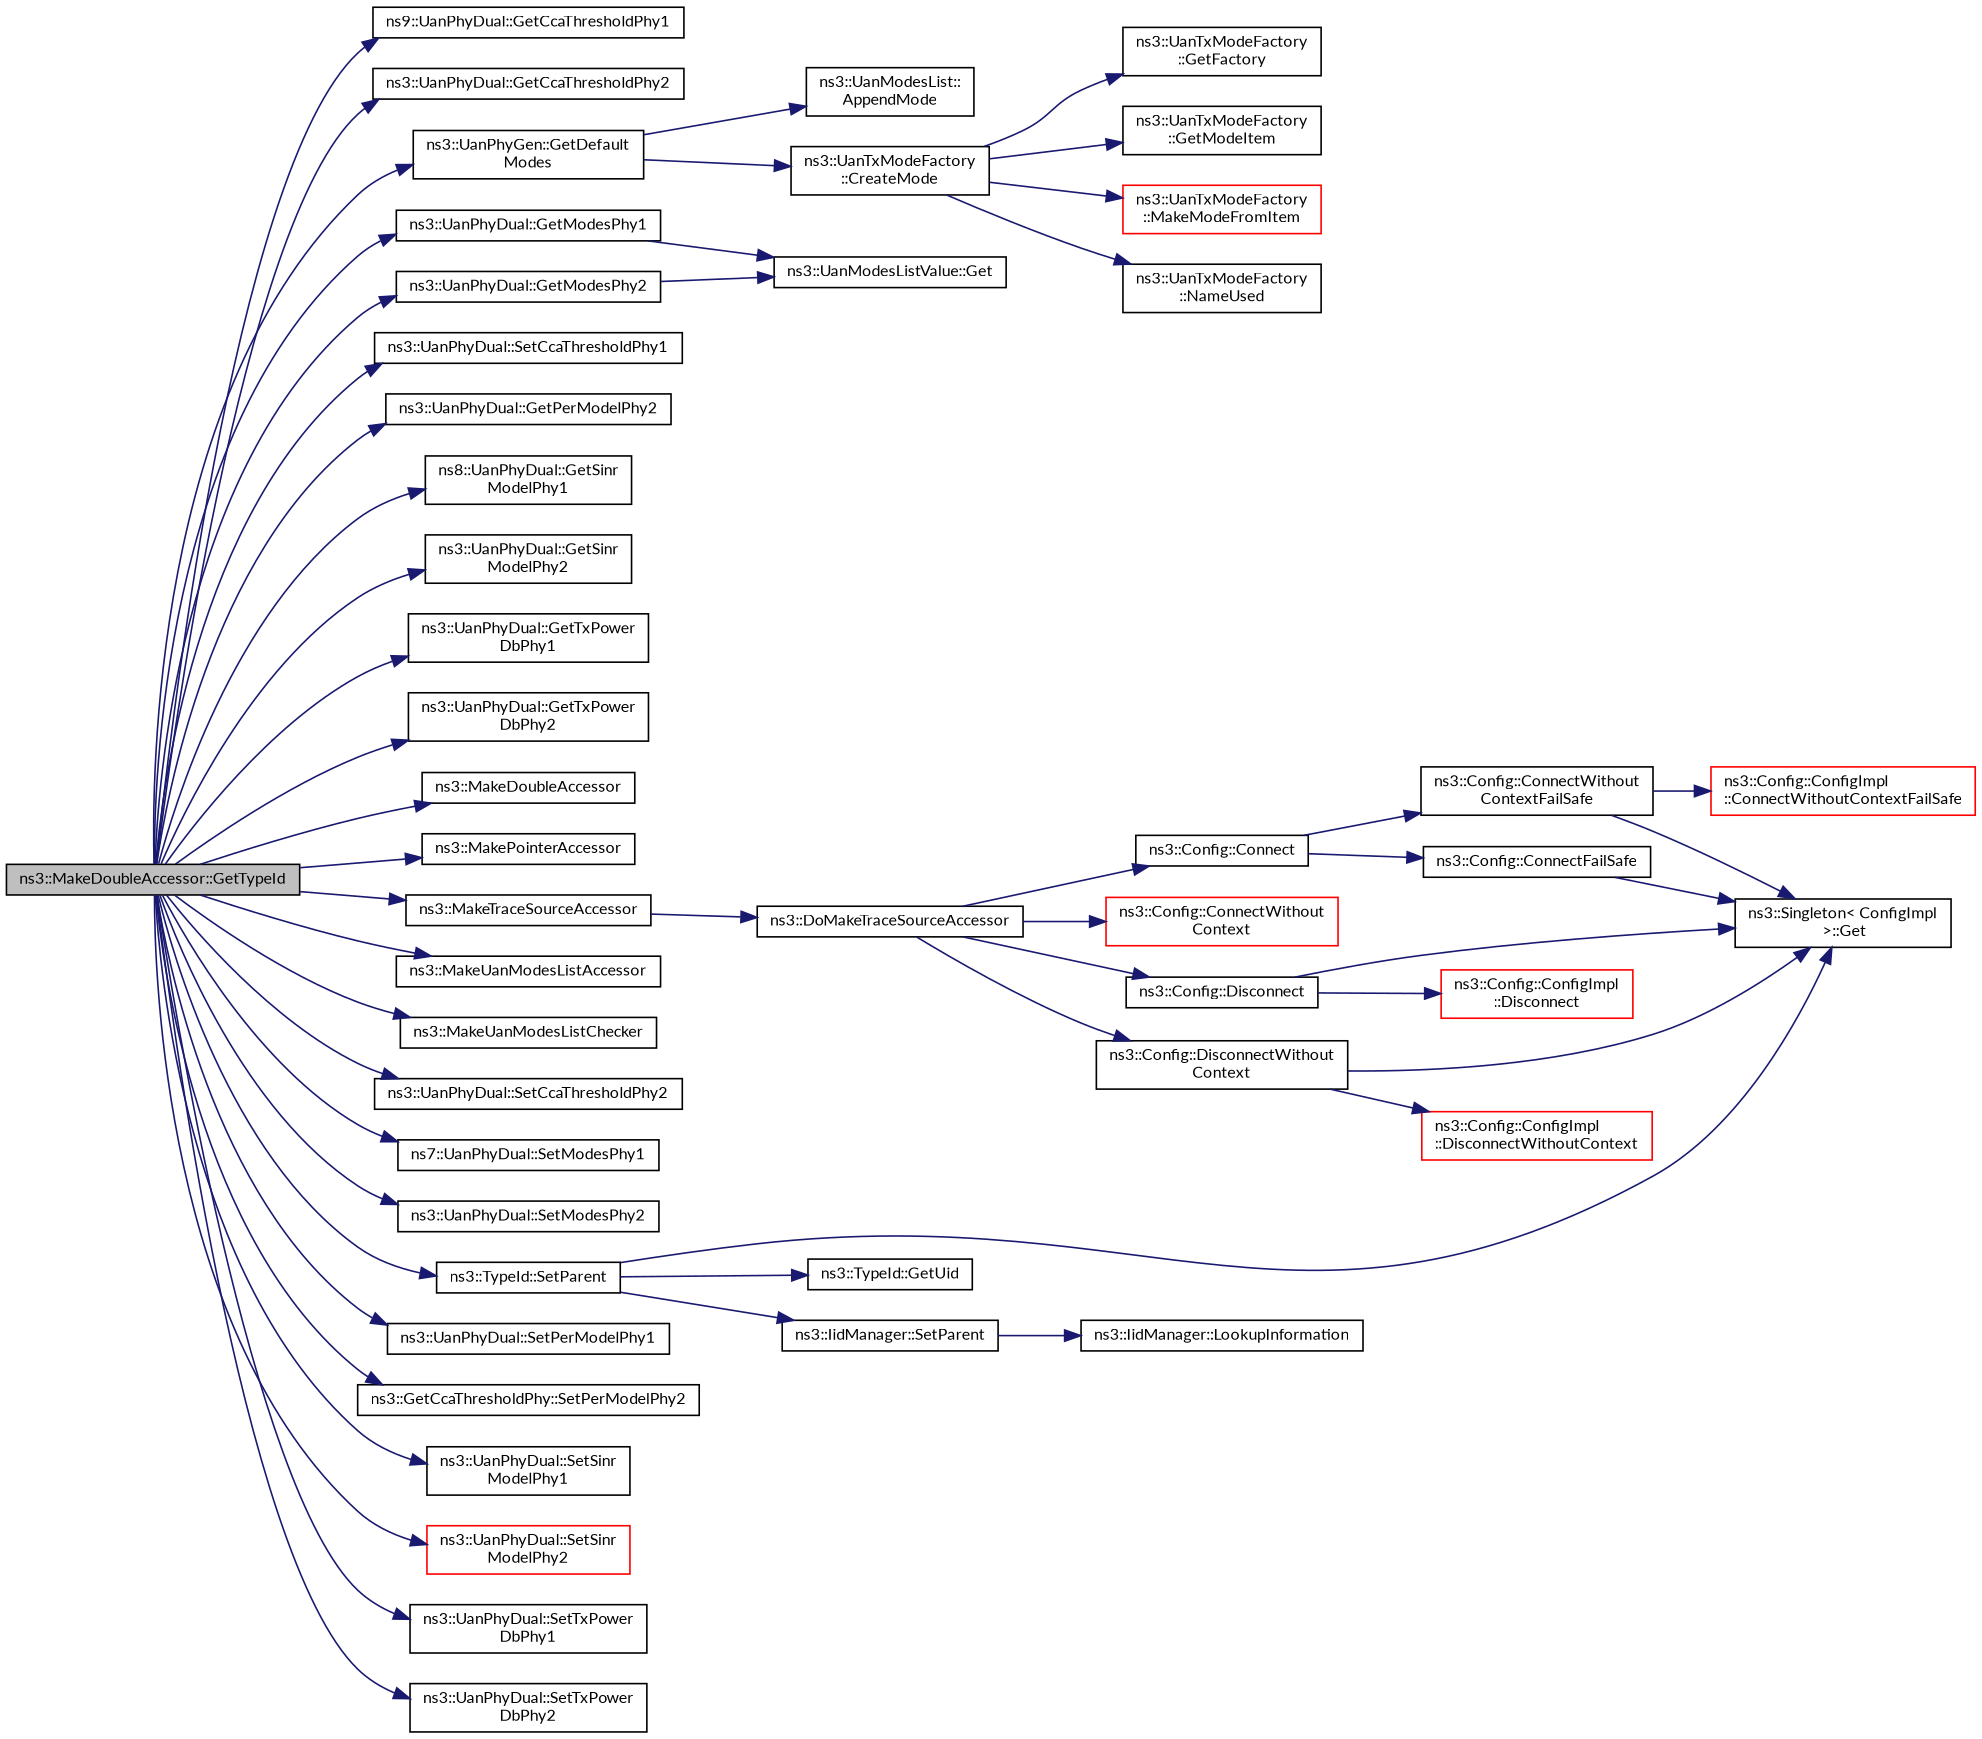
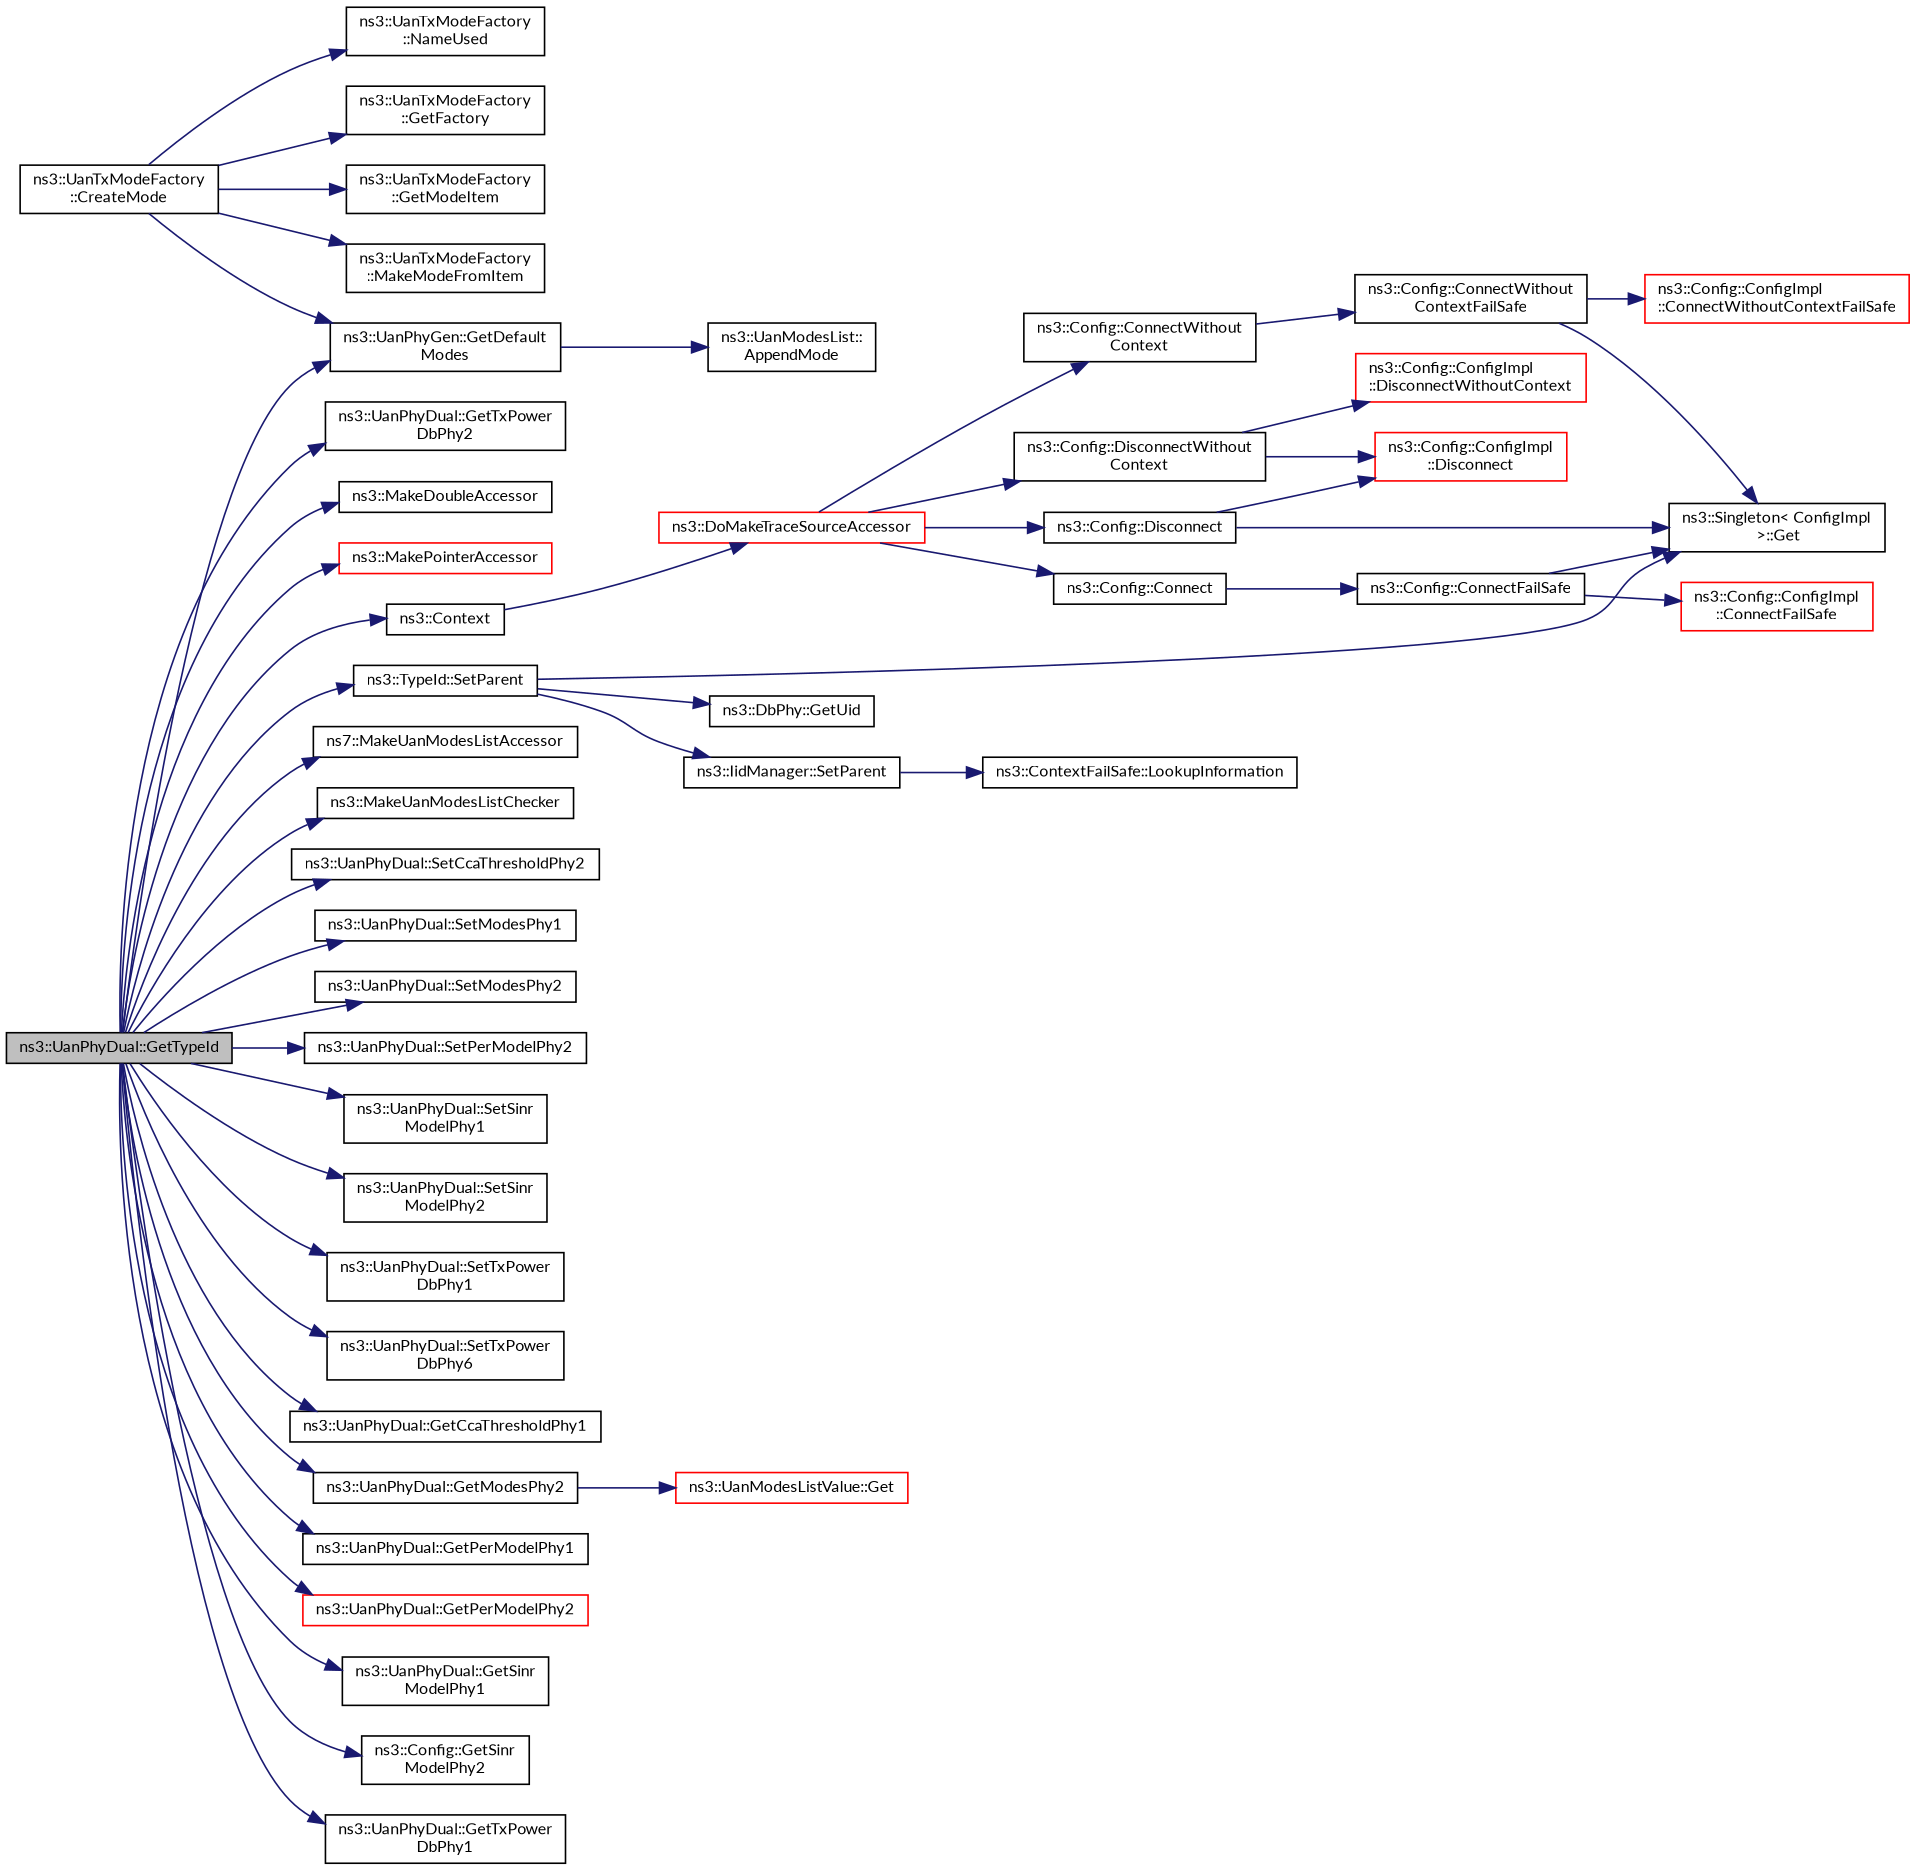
  digraph {
    fontname=Lato
    rankdir=LR
    node [color=black fillcolor=white fontname=Lato fontsize=10 shape=record style=filled]
    edge [color=midnightblue fontname=Lato fontsize=10 labelfontname=Helvetica labelfontsize=10 style=solid]
-   n1 [fillcolor=grey75 fontcolor=black height=0.2 label="ns3::MakeDoubleAccessor::GetTypeId" width=0.4]
-   n2 [height=0.2 label="ns9::UanPhyDual::GetCcaThresholdPhy1" width=0.4]
-   n3 [height=0.2 label="ns3::UanPhyDual::GetCcaThresholdPhy2" width=0.4]
+   n1 [fillcolor=grey75 fontcolor=black height=0.2 label="ns3::UanPhyDual::GetTypeId" width=0.4]
+   n2 [height=0.2 label="ns3::UanPhyDual::GetCcaThresholdPhy1" width=0.4]
    n4 [height=0.2 label="ns3::UanPhyGen::GetDefault\lModes" width=0.4]
-   n5 [height=0.2 label="ns3::UanPhyDual::GetModesPhy1" width=0.4]
    n6 [height=0.2 label="ns3::UanPhyDual::GetModesPhy2" width=0.4]
-   n7 [height=0.2 label="ns3::UanPhyDual::SetCcaThresholdPhy1" width=0.4]
-   n8 [height=0.2 label="ns3::UanPhyDual::GetPerModelPhy2" width=0.4]
-   n9 [height=0.2 label="ns8::UanPhyDual::GetSinr\lModelPhy1" width=0.4]
-   n10 [height=0.2 label="ns3::UanPhyDual::GetSinr\lModelPhy2" width=0.4]
+   n7 [height=0.2 label="ns3::UanPhyDual::GetPerModelPhy1" width=0.4]
+   n8 [color=red height=0.2 label="ns3::UanPhyDual::GetPerModelPhy2" width=0.4]
+   n9 [height=0.2 label="ns3::UanPhyDual::GetSinr\lModelPhy1" width=0.4]
+   n10 [height=0.2 label="ns3::Config::GetSinr\lModelPhy2" width=0.4]
    n11 [height=0.2 label="ns3::UanPhyDual::GetTxPower\lDbPhy1" width=0.4]
    n12 [height=0.2 label="ns3::UanPhyDual::GetTxPower\lDbPhy2" width=0.4]
    n13 [height=0.2 label="ns3::MakeDoubleAccessor" width=0.4]
-   n14 [height=0.2 label="ns3::MakePointerAccessor" width=0.4]
-   n15 [height=0.2 label="ns3::MakeTraceSourceAccessor" width=0.4]
-   n16 [height=0.2 label="ns3::MakeUanModesListAccessor" width=0.4]
+   n14 [color=red height=0.2 label="ns3::MakePointerAccessor" width=0.4]
+   n15 [height=0.2 label="ns3::Context" width=0.4]
+   n16 [height=0.2 label="ns7::MakeUanModesListAccessor" width=0.4]
    n17 [height=0.2 label="ns3::MakeUanModesListChecker" width=0.4]
    n18 [height=0.2 label="ns3::UanPhyDual::SetCcaThresholdPhy2" width=0.4]
-   n19 [height=0.2 label="ns7::UanPhyDual::SetModesPhy1" width=0.4]
+   n19 [height=0.2 label="ns3::UanPhyDual::SetModesPhy1" width=0.4]
    n20 [height=0.2 label="ns3::UanPhyDual::SetModesPhy2" width=0.4]
    n21 [height=0.2 label="ns3::TypeId::SetParent" width=0.4]
-   n22 [height=0.2 label="ns3::UanPhyDual::SetPerModelPhy1" width=0.4]
-   n23 [height=0.2 label="ns3::GetCcaThresholdPhy::SetPerModelPhy2" width=0.4]
+   n23 [height=0.2 label="ns3::UanPhyDual::SetPerModelPhy2" width=0.4]
    n24 [height=0.2 label="ns3::UanPhyDual::SetSinr\lModelPhy1" width=0.4]
-   n25 [color=red height=0.2 label="ns3::UanPhyDual::SetSinr\lModelPhy2" width=0.4]
+   n25 [height=0.2 label="ns3::UanPhyDual::SetSinr\lModelPhy2" width=0.4]
    n26 [height=0.2 label="ns3::UanPhyDual::SetTxPower\lDbPhy1" width=0.4]
-   n27 [height=0.2 label="ns3::UanPhyDual::SetTxPower\lDbPhy2" width=0.4]
+   n27 [height=0.2 label="ns3::UanPhyDual::SetTxPower\lDbPhy6" width=0.4]
    n28 [height=0.2 label="ns3::UanModesList::\lAppendMode" width=0.4]
    n29 [height=0.2 label="ns3::UanTxModeFactory\l::CreateMode" width=0.4]
-   n30 [height=0.2 label="ns3::UanModesListValue::Get" width=0.4]
-   n31 [height=0.2 label="ns3::DoMakeTraceSourceAccessor" width=0.4]
+   n30 [color=red height=0.2 label="ns3::UanModesListValue::Get" width=0.4]
+   n31 [color=red height=0.2 label="ns3::DoMakeTraceSourceAccessor" width=0.4]
    n32 [height=0.2 label="ns3::Singleton\< ConfigImpl\l \>::Get" width=0.4]
-   n33 [height=0.2 label="ns3::TypeId::GetUid" width=0.4]
+   n33 [height=0.2 label="ns3::DbPhy::GetUid" width=0.4]
    n34 [height=0.2 label="ns3::IidManager::SetParent" width=0.4]
    n35 [height=0.2 label="ns3::UanTxModeFactory\l::GetFactory" width=0.4]
    n36 [height=0.2 label="ns3::UanTxModeFactory\l::GetModeItem" width=0.4]
-   n37 [color=red height=0.2 label="ns3::UanTxModeFactory\l::MakeModeFromItem" width=0.4]
+   n37 [height=0.2 label="ns3::UanTxModeFactory\l::MakeModeFromItem" width=0.4]
    n38 [height=0.2 label="ns3::UanTxModeFactory\l::NameUsed" width=0.4]
    n39 [height=0.2 label="ns3::Config::Connect" width=0.4]
-   n40 [color=red height=0.2 label="ns3::Config::ConnectWithout\lContext" width=0.4]
+   n40 [height=0.2 label="ns3::Config::ConnectWithout\lContext" width=0.4]
    n41 [height=0.2 label="ns3::Config::Disconnect" width=0.4]
    n42 [height=0.2 label="ns3::Config::DisconnectWithout\lContext" width=0.4]
    n43 [height=0.2 label="ns3::Config::ConnectFailSafe" width=0.4]
    n44 [height=0.2 label="ns3::Config::ConnectWithout\lContextFailSafe" width=0.4]
    n45 [color=red height=0.2 label="ns3::Config::ConfigImpl\l::Disconnect" width=0.4]
    n46 [color=red height=0.2 label="ns3::Config::ConfigImpl\l::DisconnectWithoutContext" width=0.4]
+   n47 [color=red height=0.2 label="ns3::Config::ConfigImpl\l::ConnectFailSafe" width=0.4]
    n48 [color=red height=0.2 label="ns3::Config::ConfigImpl\l::ConnectWithoutContextFailSafe" width=0.4]
-   n49 [height=0.2 label="ns3::IidManager::LookupInformation" width=0.4]
+   n49 [height=0.2 label="ns3::ContextFailSafe::LookupInformation" width=0.4]
    n1 -> n2
-   n1 -> n3
    n1 -> n4
-   n1 -> n5
    n1 -> n6
    n1 -> n7
    n1 -> n8
    n1 -> n9
    n1 -> n10
    n1 -> n11
    n1 -> n12
    n1 -> n13
    n1 -> n14
    n1 -> n15
    n1 -> n16
    n1 -> n17
    n1 -> n18
    n1 -> n19
    n1 -> n20
    n1 -> n21
-   n1 -> n22
    n1 -> n23
    n1 -> n24
    n1 -> n25
    n1 -> n26
    n1 -> n27
    n4 -> n28
-   n4 -> n29
-   n5 -> n30
+   n29 -> n4
    n6 -> n30
    n15 -> n31
    n21 -> n32
    n21 -> n33
    n21 -> n34
    n29 -> n35
    n29 -> n36
    n29 -> n37
    n29 -> n38
    n31 -> n39
    n31 -> n40
    n31 -> n41
    n31 -> n42
    n34 -> n49
    n39 -> n43
-   n39 -> n44
+   n40 -> n44
    n41 -> n32
    n41 -> n45
-   n42 -> n32
+   n42 -> n45
    n42 -> n46
    n43 -> n32
+   n43 -> n47
    n44 -> n32
    n44 -> n48
  }
